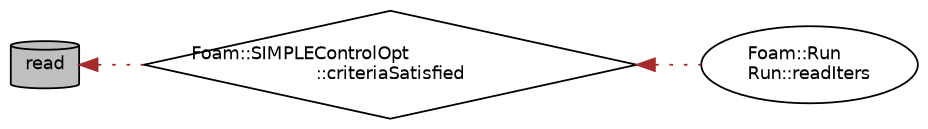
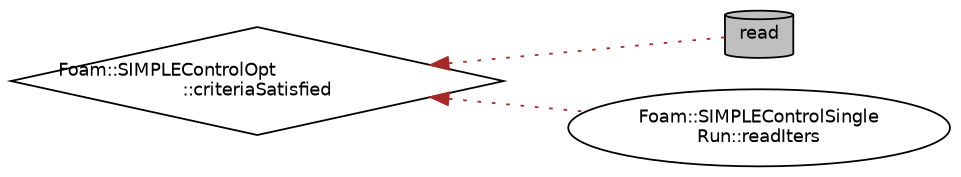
  digraph {
    rankdir=LR
    node [color=black fontname=Helvetica fontsize=10]
    edge [color=brown dir=back fontname=Helvetica fontsize=10 labelfontname=Helvetica labelfontsize=10 style=dotted]
    n1 [fillcolor=grey75 fontcolor=black height=0.2 label=read shape=cylinder style=filled width=0.4]
    n2 [height=0.2 label="Foam::SIMPLEControlOpt\l::criteriaSatisfied" shape=diamond width=0.4]
-   n3 [height=0.2 label="Foam::Run\lRun::readIters" shape=ellipse width=0.4]
-   n1 -> n2
+   n3 [height=0.2 label="Foam::SIMPLEControlSingle\lRun::readIters" shape=ellipse width=0.4]
+   n2 -> n1
    n2 -> n3
  }
